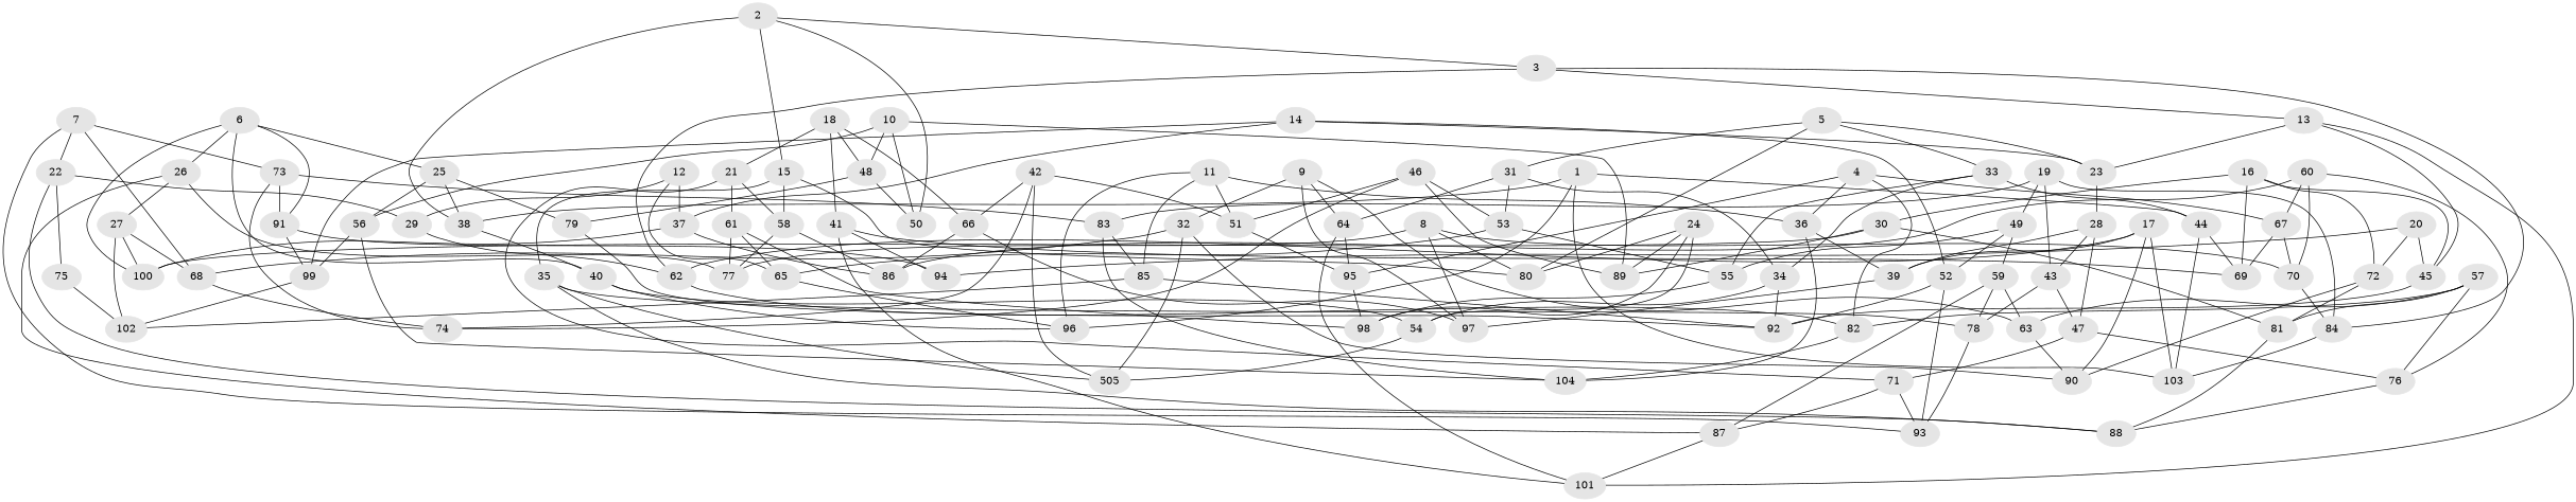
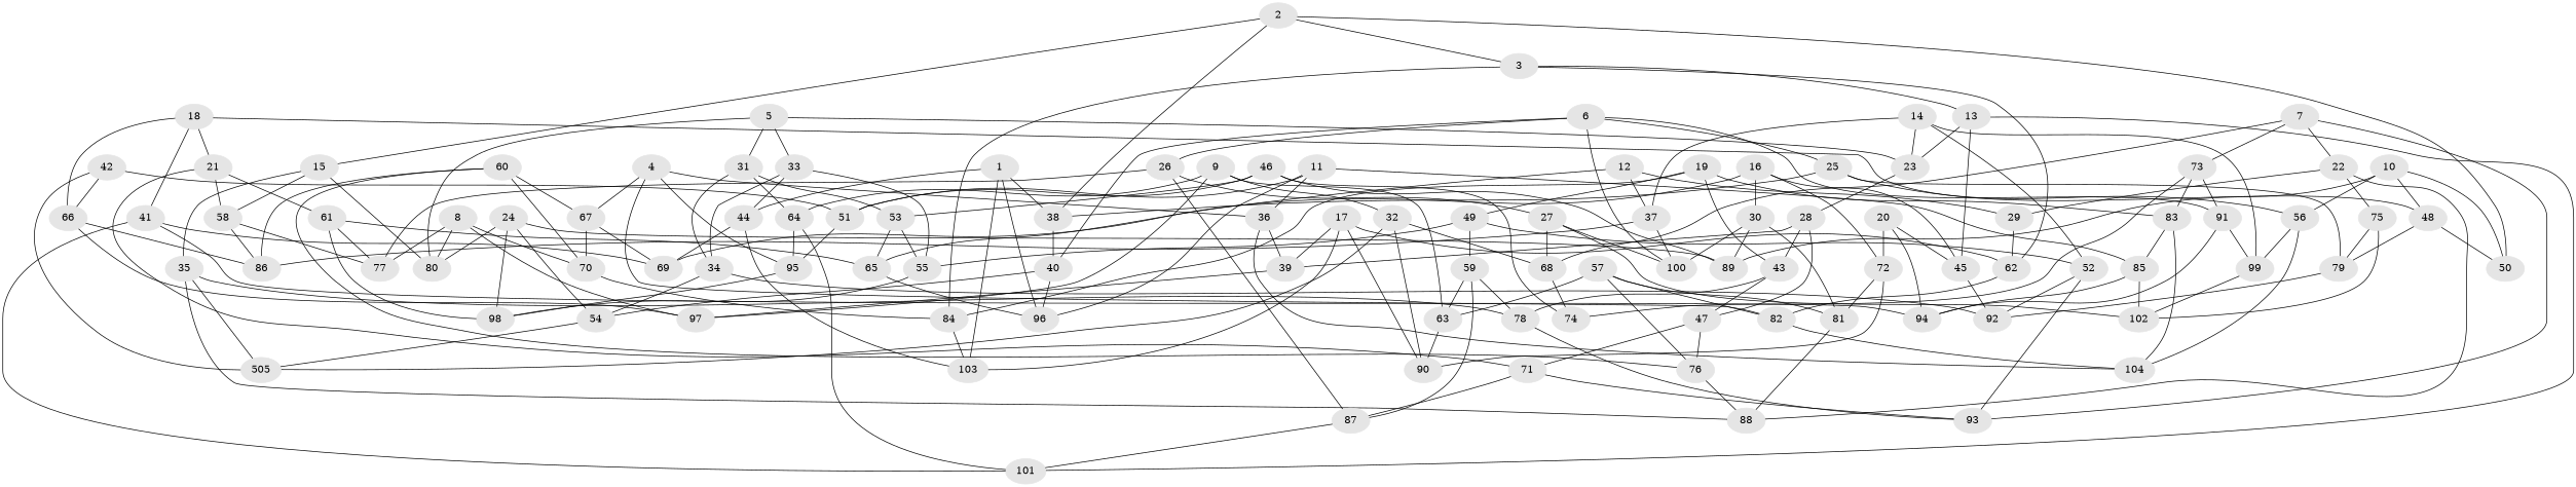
  graph {
    node [color=gray90 style=filled]
    1
    38
    44
    96
    103
    40
    69
    2
    3
    15
    50
    13
    62
    84
    80
    35
    58
    23
    45
    101
    82
    4
    36
    67
    95
    39
    104
    70
    98
    5
    31
    33
    28
    64
    34
    53
    55
    6
    25
    26
    91
    100
    56
    79
    77
    27
    87
    54
    99
    94
    7
    22
    68
    73
    93
    29
    75
    88
    74
    83
    8
    97
    9
    32
    63
    90
    n67 [label=505]
    10
    48
    89
    11
    51
    85
    102
    12
    37
    65
    86
    92
    14
    52
    78
    16
    30
    72
    81
    17
    18
    21
    41
    66
    61
    71
    19
    43
    49
    47
    59
    20
    24
    76
    42
    46
    57
    60
    1 -- 38
    1 -- 44
    1 -- 96
    1 -- 103
    38 -- 40
    44 -- 103
    44 -- 69
    40 -- 96
    40 -- 54
    2 -- 38
    2 -- 3
    2 -- 15
    2 -- 50
    3 -- 13
    3 -- 62
    3 -- 84
    15 -- 80
    15 -- 35
    15 -- 58
    13 -- 23
    13 -- 45
    13 -- 101
    62 -- 82
    84 -- 103
    35 -- 88
    35 -- n67
    35 -- 78
    58 -- 77
    58 -- 86
    23 -- 28
    45 -- 92
    82 -- 104
    4 -- 82
    4 -- 36
    4 -- 67
    4 -- 95
    36 -- 39
    36 -- 104
    67 -- 69
    67 -- 70
    95 -- 98
    39 -- 97
    70 -- 84
    5 -- 80
    5 -- 23
    5 -- 31
    5 -- 33
    31 -- 64
    31 -- 34
    31 -- 53
    33 -- 44
    33 -- 34
    33 -- 55
    28 -- 39
    28 -- 43
    28 -- 47
    64 -- 101
    64 -- 95
    34 -- 54
    34 -- 92
    53 -- 55
    53 -- 65
    55 -- 98
    6 -- 40
    6 -- 25
    6 -- 26
    6 -- 91
    6 -- 100
    25 -- 38
    25 -- 56
    25 -- 79
    26 -- 77
    26 -- 27
    26 -- 87
    91 -- 99
    91 -- 94
    56 -- 104
    56 -- 99
    79 -- 92
    27 -- 100
    27 -- 68
    27 -- 102
    87 -- 101
    54 -- n67
    99 -- 102
    7 -- 22
    7 -- 68
    7 -- 73
    7 -- 93
    22 -- 29
    22 -- 75
    22 -- 88
    68 -- 74
    73 -- 91
    73 -- 74
    73 -- 83
    29 -- 62
+   75 -- 79
    75 -- 102
    83 -- 104
    83 -- 85
    8 -- 80
    8 -- 70
    8 -- 77
    8 -- 97
    9 -- 64
    9 -- 97
    9 -- 32
    9 -- 63
    32 -- 68
    32 -- 90
    32 -- n67
    63 -- 90
    10 -- 50
    10 -- 56
    10 -- 48
    10 -- 89
    48 -- 50
    48 -- 79
    11 -- 96
    11 -- 36
    11 -- 51
    11 -- 85
    51 -- 95
-   85 -- 92
+   85 -- 94
    85 -- 102
    12 -- 29
    12 -- 37
    12 -- 65
    37 -- 100
    37 -- 86
    65 -- 96
    14 -- 23
    14 -- 99
    14 -- 37
    14 -- 52
    52 -- 93
    52 -- 92
    78 -- 93
    16 -- 69
    16 -- 45
    16 -- 30
    16 -- 72
    30 -- 100
    30 -- 89
    30 -- 81
    72 -- 90
    72 -- 81
    81 -- 88
    17 -- 103
    17 -- 62
    17 -- 39
    17 -- 90
    18 -- 48
    18 -- 21
    18 -- 41
    18 -- 66
    21 -- 58
    21 -- 61
    21 -- 71
    41 -- 69
    41 -- 101
    41 -- 94
    66 -- 97
    66 -- 86
    61 -- 98
    61 -- 77
    61 -- 65
    71 -- 87
    71 -- 93
    19 -- 84
    19 -- 83
    19 -- 43
    19 -- 49
    43 -- 78
    43 -- 47
    49 -- 55
    49 -- 52
    49 -- 59
    47 -- 71
    47 -- 76
    59 -- 87
    59 -- 63
    59 -- 78
    20 -- 45
    20 -- 94
    20 -- 72
    24 -- 80
    24 -- 98
    24 -- 54
    24 -- 89
    76 -- 88
-   42 -- 74
    42 -- n67
    42 -- 51
    42 -- 66
    46 -- 53
    46 -- 74
    46 -- 89
    46 -- 51
    57 -- 82
    57 -- 63
    57 -- 81
    57 -- 76
    60 -- 67
    60 -- 70
    60 -- 86
    60 -- 76
  }
